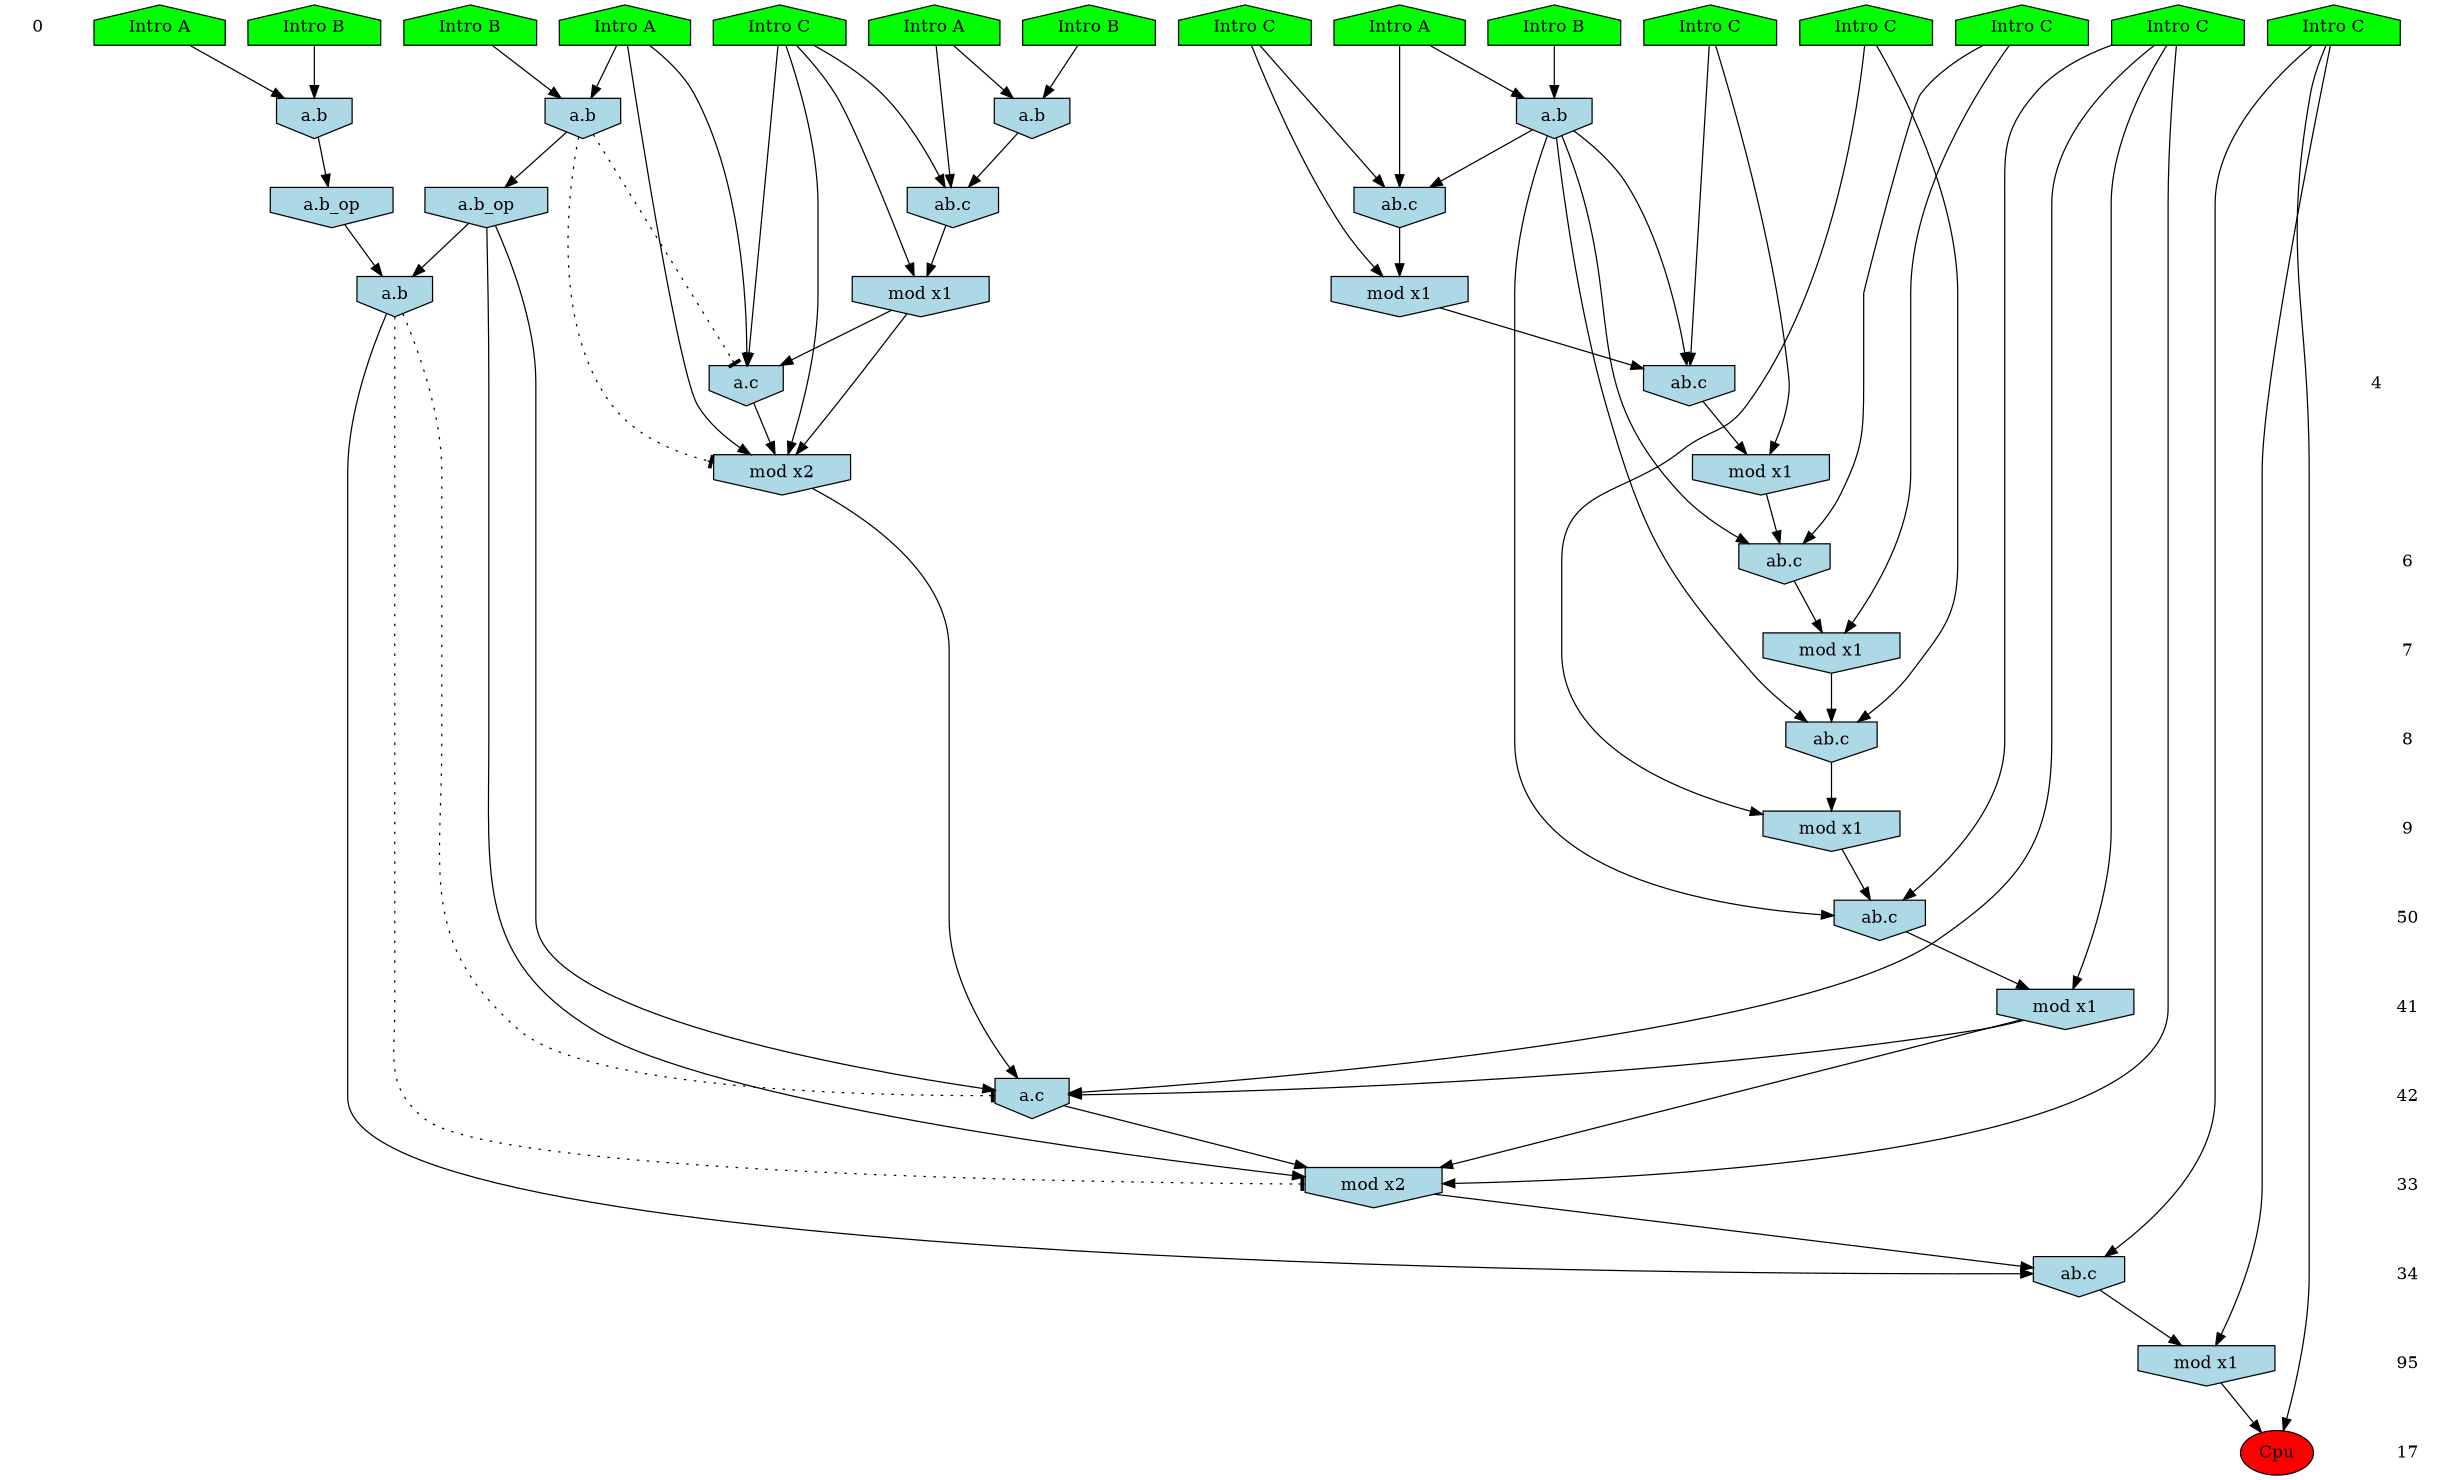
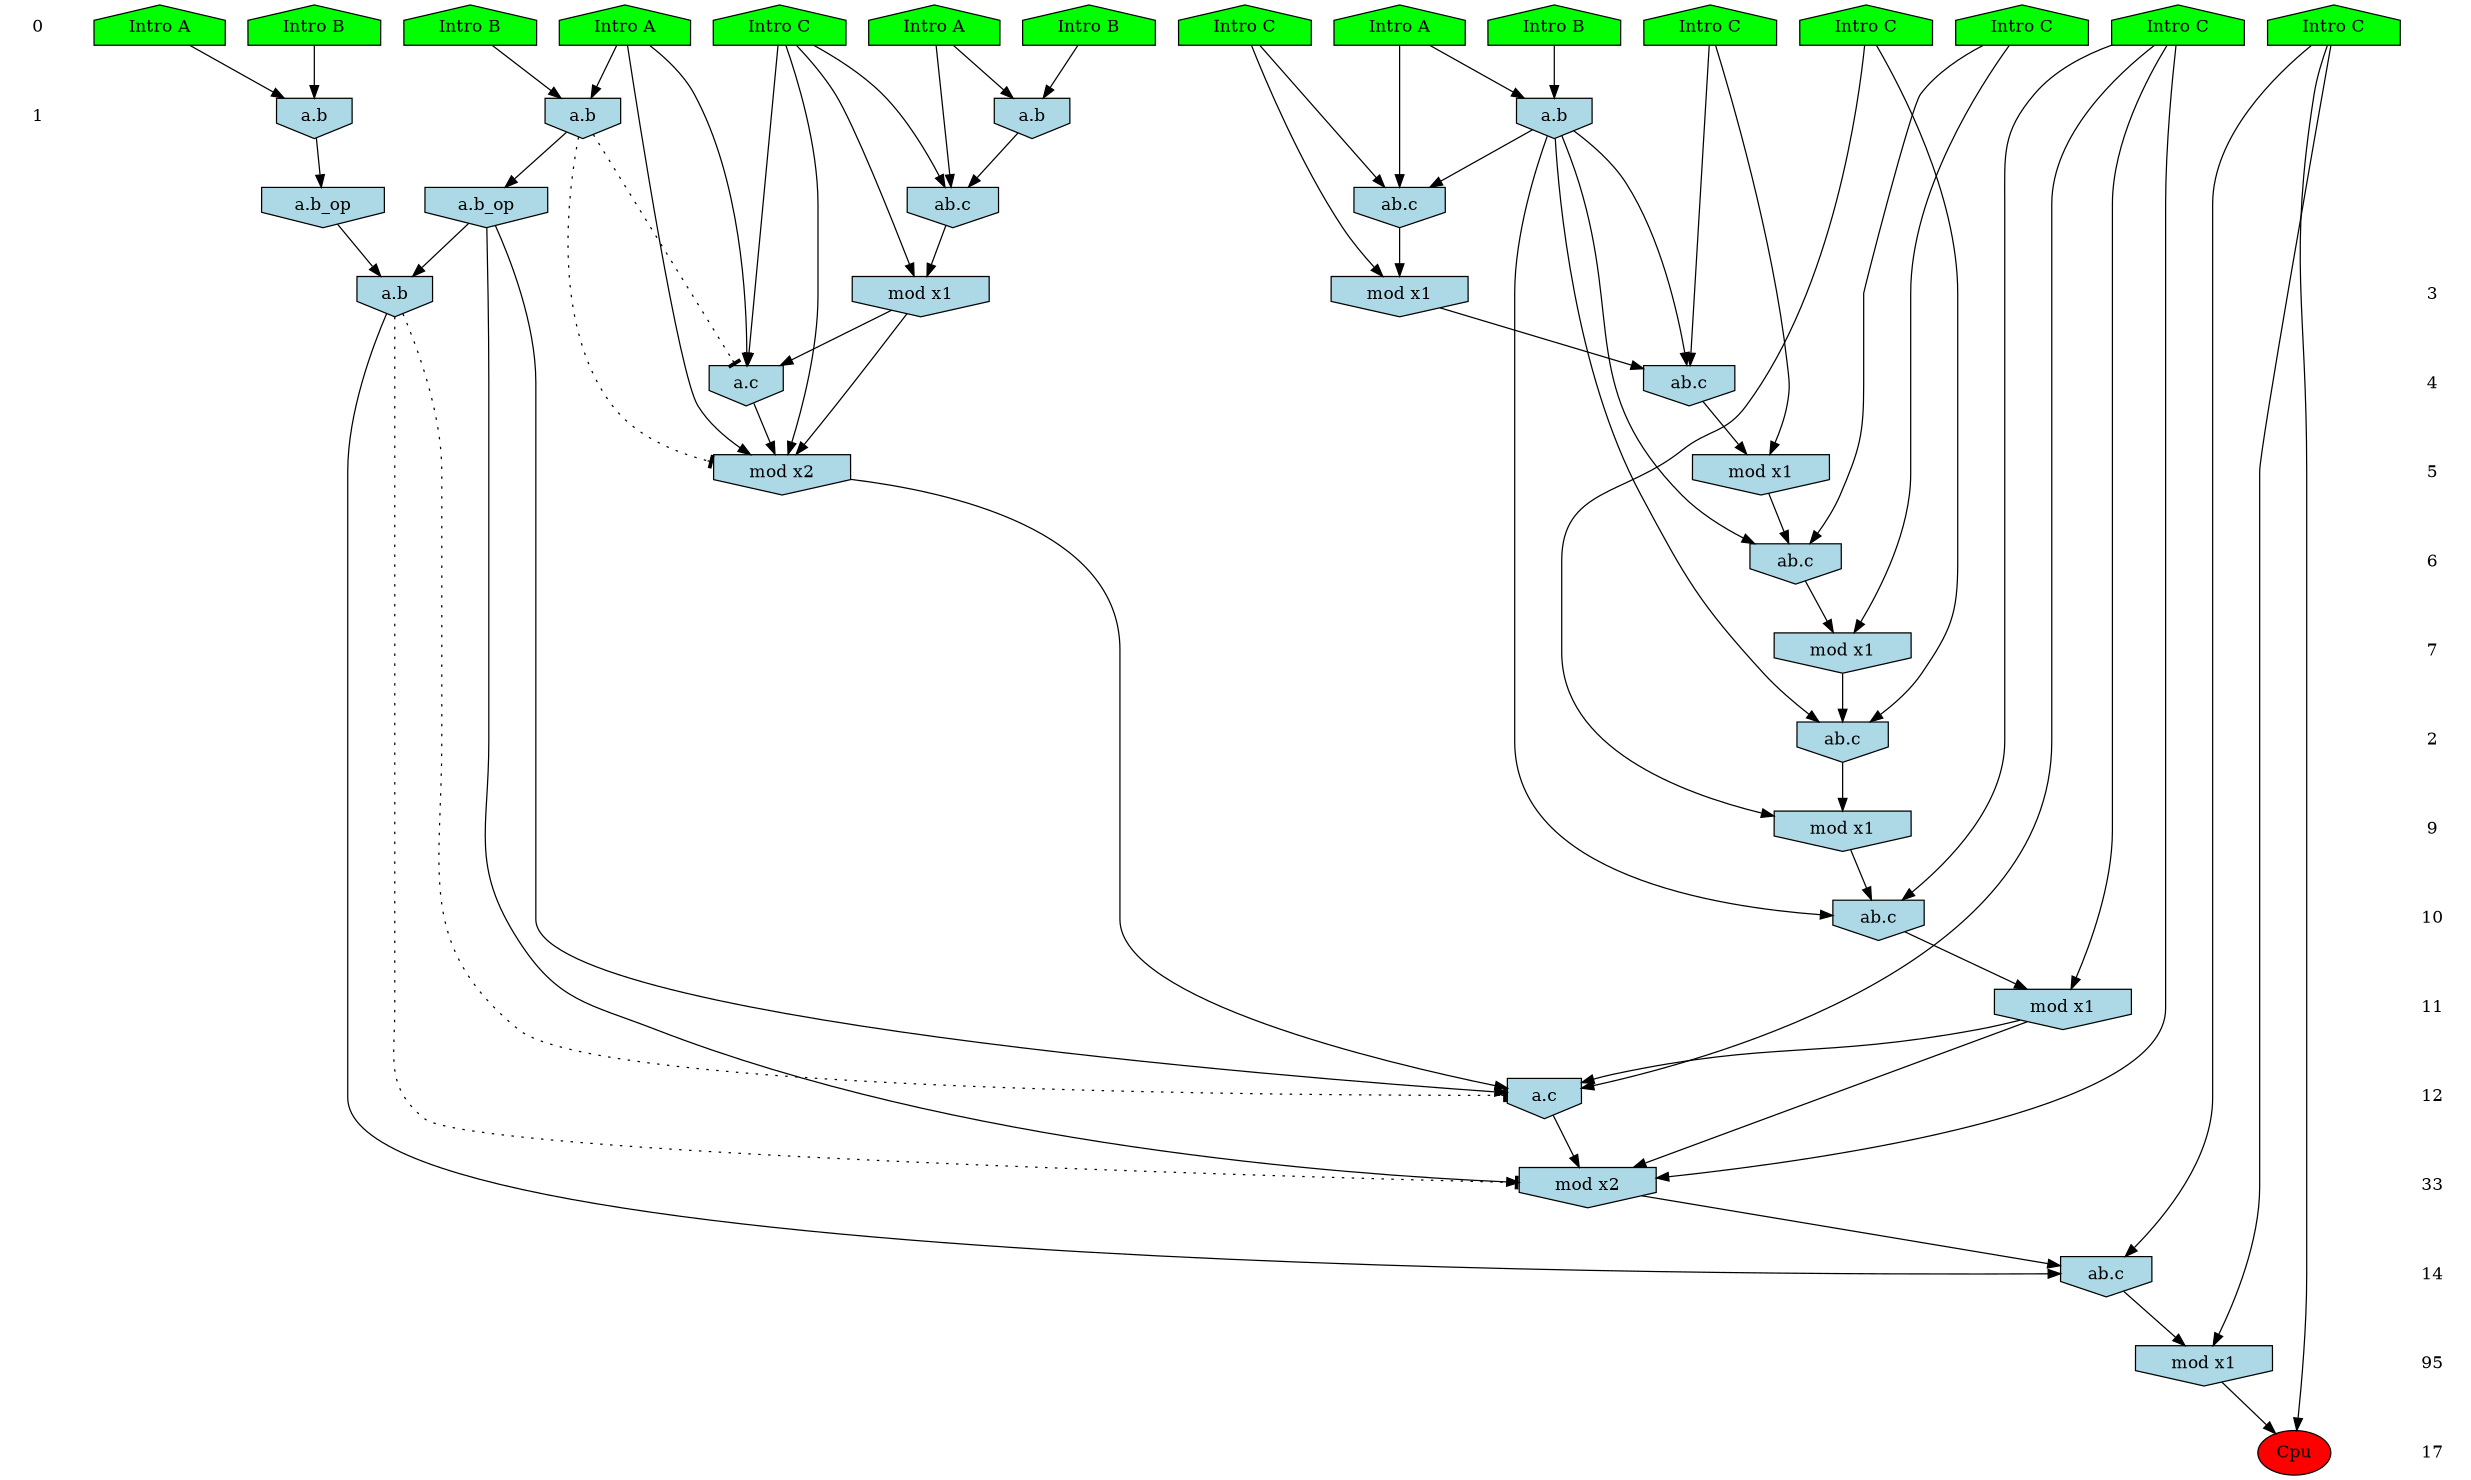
  digraph {
    ranksep=.5
    node [shape=invhouse fillcolor=lightblue style=filled]
    0 [shape=plaintext fillcolor="" style=""]
    n2 [fillcolor=green label="Intro A" shape=house]
    n3 [fillcolor=green label="Intro B" shape=house]
    n4 [fillcolor=green label="Intro A" shape=house]
    n5 [fillcolor=green label="Intro B" shape=house]
    n6 [fillcolor=green label="Intro B" shape=house]
    n7 [fillcolor=green label="Intro B" shape=house]
    n8 [fillcolor=green label="Intro A" shape=house]
    n9 [fillcolor=green label="Intro A" shape=house]
    n10 [fillcolor=green label="Intro C" shape=house]
    n11 [fillcolor=green label="Intro C" shape=house]
    n12 [fillcolor=green label="Intro C" shape=house]
    n13 [fillcolor=green label="Intro C" shape=house]
    n14 [fillcolor=green label="Intro C" shape=house]
    n15 [fillcolor=green label="Intro C" shape=house]
    n16 [fillcolor=green label="Intro C" shape=house]
+   1 [shape=plaintext fillcolor="" style=""]
    n18 [label="a.b"]
    n19 [label="a.b"]
    n20 [label="a.b"]
    n21 [label="a.b"]
    n22 [label="ab.c"]
    n23 [label="ab.c"]
    n24 [label="a.b_op"]
    n25 [label="a.b_op"]
+   3 [shape=plaintext fillcolor="" style=""]
    n27 [label="mod x1"]
    n28 [label="mod x1"]
    n29 [label="a.b"]
    4 [shape=plaintext fillcolor="" style=""]
    n31 [label="ab.c"]
    n32 [label="a.c"]
+   5 [shape=plaintext fillcolor="" style=""]
    n34 [label="mod x1"]
    n35 [label="mod x2"]
    6 [shape=plaintext fillcolor="" style=""]
    n37 [label="ab.c"]
    7 [shape=plaintext fillcolor="" style=""]
    n39 [label="mod x1"]
-   8 [shape=plaintext fillcolor="" style=""]
+   8 [shape=plaintext label=2 fillcolor="" style=""]
    n41 [label="ab.c"]
    9 [shape=plaintext fillcolor="" style=""]
    n43 [label="mod x1"]
-   10 [shape=plaintext label=50 fillcolor="" style=""]
+   10 [shape=plaintext fillcolor="" style=""]
    n45 [label="ab.c"]
    n46 [label=95 shape=plaintext fillcolor="" style=""]
    n47 [label="mod x1"]
-   11 [shape=plaintext label=41 fillcolor="" style=""]
+   11 [shape=plaintext fillcolor="" style=""]
    n49 [label="mod x1"]
-   12 [shape=plaintext label=42 fillcolor="" style=""]
+   12 [shape=plaintext fillcolor="" style=""]
    n51 [label="a.c"]
    n52 [label=33 shape=plaintext fillcolor="" style=""]
    n53 [label="mod x2"]
-   14 [shape=plaintext label=34 fillcolor="" style=""]
+   14 [shape=plaintext fillcolor="" style=""]
    n55 [label="ab.c"]
    n56 [label=17 shape=plaintext fillcolor="" style=""]
    n57 [fillcolor=red label=Cpu shape=""]
    subgraph sub_1 {
      rank=same
      0
      n2
      n3
      n4
      n5
      n6
      n7
      n8
      n9
      n10
      n11
      n12
      n13
      n14
      n15
      n16
    }
    subgraph sub_2 {
      rank=same
+     1
      n18
      n19
      n20
      n21
    }
    subgraph sub_3 {
      rank=same
      n22
      n23
      n24
      n25
    }
    subgraph sub_4 {
      rank=same
+     3
      n27
      n28
      n29
    }
    subgraph sub_5 {
      rank=same
      4
      n31
      n32
    }
    subgraph sub_6 {
      rank=same
+     5
      n34
      n35
    }
    subgraph sub_7 {
      rank=same
      6
      n37
    }
    subgraph sub_8 {
      rank=same
      7
      n39
    }
    subgraph sub_9 {
      rank=same
      8
      n41
    }
    subgraph sub_10 {
      rank=same
      9
      n43
    }
    subgraph sub_11 {
      rank=same
      10
      n45
    }
    subgraph sub_12 {
      rank=same
      n46
      n47
    }
    subgraph sub_13 {
      rank=same
      11
      n49
    }
    subgraph sub_14 {
      rank=same
      12
      n51
    }
    subgraph sub_15 {
      rank=same
      n52
      n53
    }
    subgraph sub_16 {
      rank=same
      14
      n55
    }
    subgraph sub_17 {
      rank=same
      n56
      n57
    }
+   0 -> 1 [style=invis]
    n2 -> n18
    n2 -> n22
    n3 -> n21
    n4 -> n20
    n5 -> n18
    n6 -> n20
    n7 -> n19
    n8 -> n19
    n8 -> n23
    n9 -> n21
    n9 -> n32
    n9 -> n35
    n10 -> n22
    n10 -> n28
    n11 -> n45
    n11 -> n49
    n11 -> n51
    n11 -> n53
    n12 -> n23
    n12 -> n27
    n12 -> n32
    n12 -> n35
    n13 -> n47
    n13 -> n55
    n13 -> n57
    n14 -> n31
    n14 -> n34
    n15 -> n37
    n15 -> n39
    n16 -> n41
    n16 -> n43
    n18 -> n22
    n18 -> n31
    n18 -> n37
    n18 -> n41
    n18 -> n45
    n19 -> n23
    n20 -> n25
    n21 -> n24
    n21 -> n32 [arrowhead=tee style=dotted]
    n21 -> n35 [arrowhead=tee style=dotted]
    n22 -> n28
    n23 -> n27
    n24 -> n29
    n24 -> n51
    n24 -> n53
    n25 -> n29
+   3 -> 4 [style=invis]
    n27 -> n32
    n27 -> n35
    n28 -> n31
    n29 -> n51 [arrowhead=tee style=dotted]
    n29 -> n53 [arrowhead=tee style=dotted]
    n29 -> n55
+   4 -> 5 [style=invis]
    n31 -> n34
    n32 -> n35
+   5 -> 6 [style=invis]
    n34 -> n37
    n35 -> n51
    6 -> 7 [style=invis]
    n37 -> n39
    7 -> 8 [style=invis]
    n39 -> n41
    8 -> 9 [style=invis]
    n41 -> n43
    9 -> 10 [style=invis]
    n43 -> n45
    10 -> 11 [style=invis]
    n45 -> n49
    n46 -> n56 [style=invis]
    n47 -> n57
    11 -> 12 [style=invis]
    n49 -> n51
    n49 -> n53
    12 -> n52 [style=invis]
    n51 -> n53
    n52 -> 14 [style=invis]
    n53 -> n55
    14 -> n46 [style=invis]
    n55 -> n47
  }
